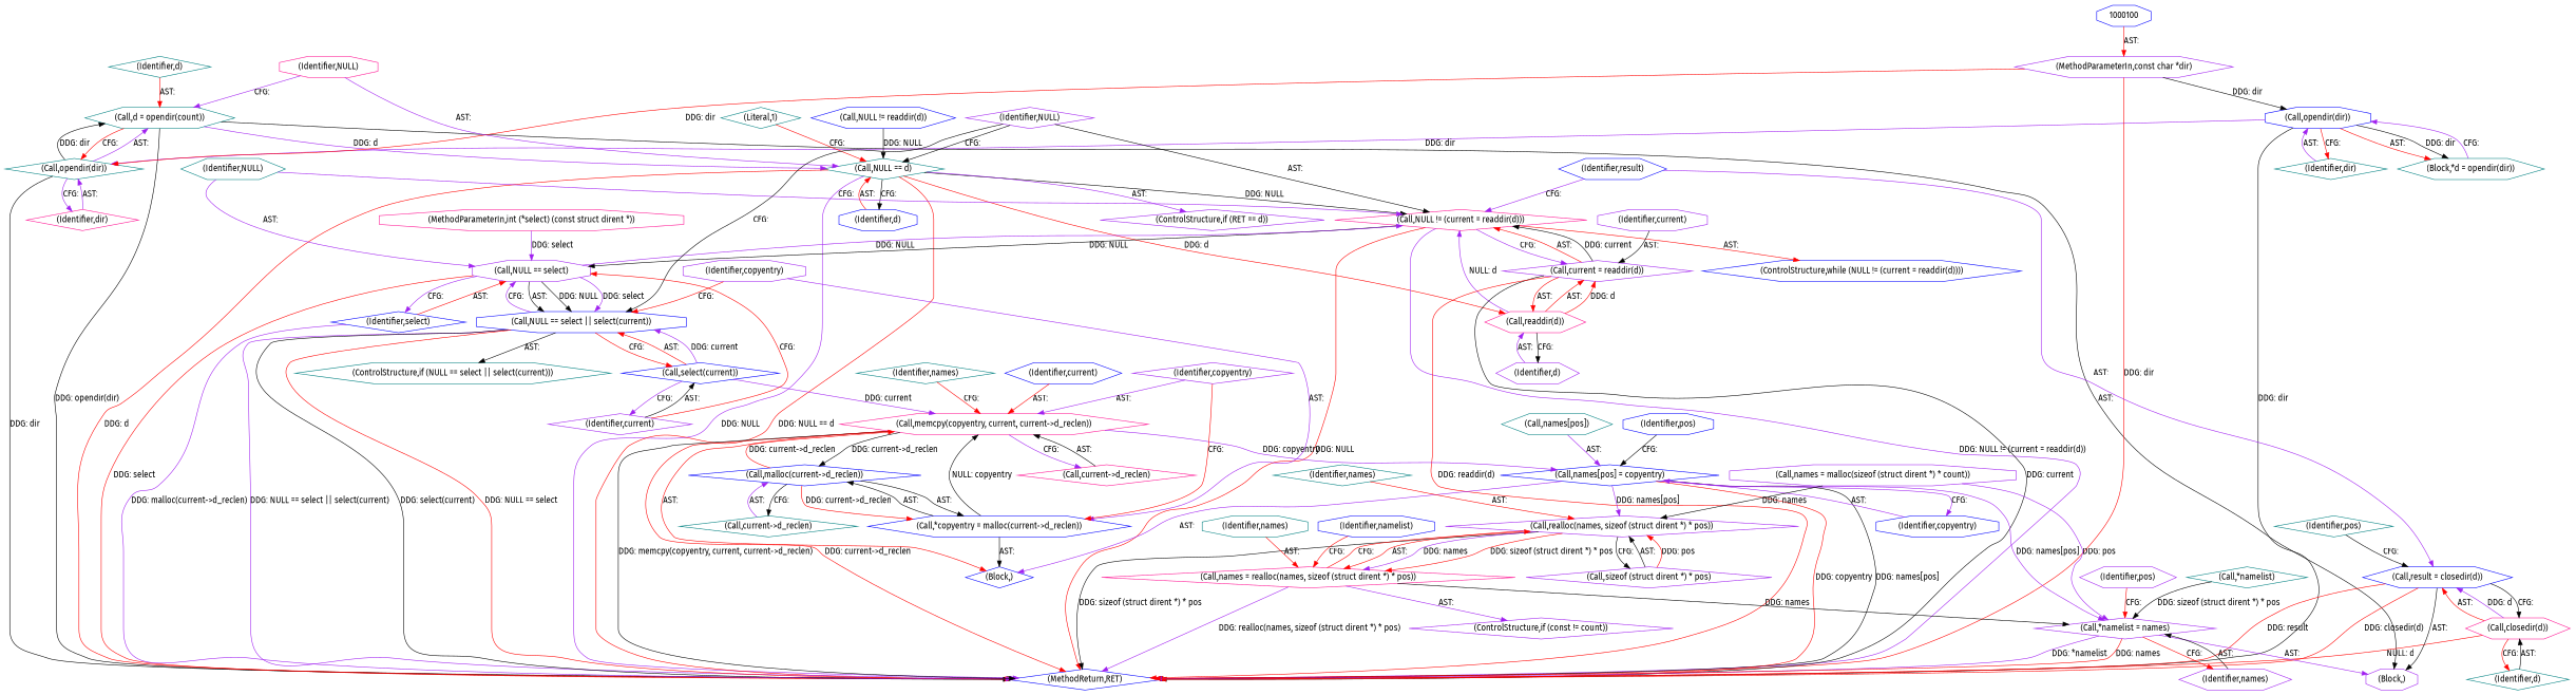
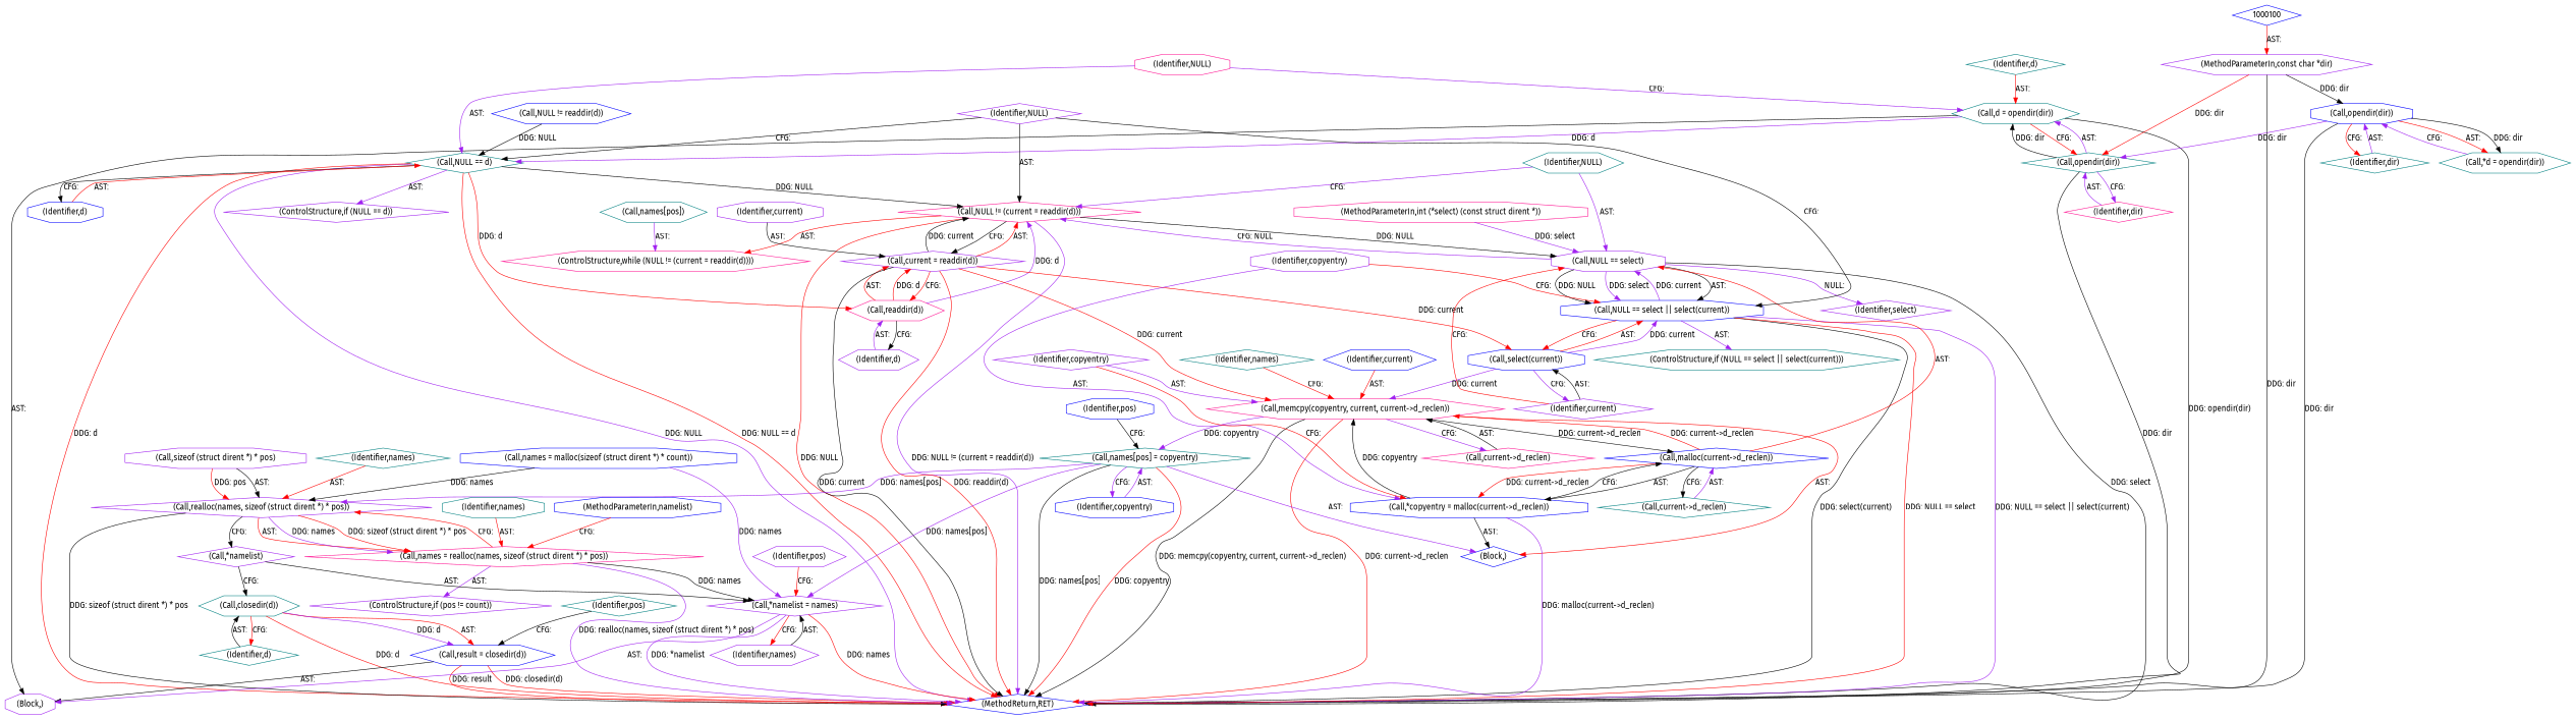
  digraph {
    fontname="Fira Sans"
    node [color=purple fontname="Fira Sans" shape=diamond]
    edge [color=red fontname="Fira Sans"]
-   n1 [color=teal label="(Call,d = opendir(count))" shape=hexagon]
+   n1 [color=teal label="(Call,d = opendir(dir))" shape=hexagon]
    n2 [color=teal label="(Call,opendir(dir))"]
    n3 [color=teal label="(Call,NULL == d)"]
    n4 [label="(Block,)" shape=octagon]
    n5 [color=blue label="(MethodReturn,RET)"]
    n6 [color=deeppink label="(Identifier,dir)"]
    n7 [color=deeppink label="(Call,NULL != (current = readdir(d)))"]
    n8 [color=deeppink label="(Call,readdir(d))" shape=hexagon]
-   n9 [label="(ControlStructure,if (RET == d))"]
+   n9 [label="(ControlStructure,if (NULL == d))"]
    n10 [color=blue label="(Identifier,d)" shape=octagon]
    n11 [color=blue label="(Call,opendir(dir))" shape=octagon]
    n12 [color=teal label="(Identifier,dir)"]
-   n13 [color=teal label="(Block,*d = opendir(dir))" shape=hexagon]
+   n13 [color=teal label="(Call,*d = opendir(dir))" shape=hexagon]
    n14 [label="(MethodParameterIn,const char *dir)" shape=hexagon]
-   1000100 [color=blue shape=octagon]
+   1000100 [color=blue]
    n16 [label="(Call,NULL == select)" shape=octagon]
    n17 [label="(Call,current = readdir(d))"]
-   n18 [color=blue label="(ControlStructure,while (NULL != (current = readdir(d))))" shape=hexagon]
+   n18 [color=deeppink label="(ControlStructure,while (NULL != (current = readdir(d))))" shape=hexagon]
    n19 [label="(Identifier,d)" shape=hexagon]
    n20 [color=blue label="(Call,NULL == select || select(current))" shape=octagon]
-   n21 [color=blue label="(Identifier,select)"]
-   n22 [color=blue label="(Call,select(current))"]
+   n21 [label="(Identifier,select)"]
+   n22 [color=blue label="(Call,select(current))" shape=octagon]
    n23 [color=deeppink label="(Call,memcpy(copyentry, current, current->d_reclen))" shape=hexagon]
    n24 [color=teal label="(ControlStructure,if (NULL == select || select(current)))" shape=hexagon]
    n25 [label="(Identifier,current)"]
-   n26 [color=deeppink label="(Call,closedir(d))" shape=hexagon]
+   n26 [color=teal label="(Call,closedir(d))" shape=hexagon]
    n27 [color=blue label="(Call,result = closedir(d))" shape=hexagon]
    n28 [color=teal label="(Identifier,d)"]
    n29 [color=blue label="(Call,malloc(current->d_reclen))"]
-   n30 [color=blue label="(Call,names[pos] = copyentry)"]
+   n30 [color=teal label="(Call,names[pos] = copyentry)"]
    n31 [color=blue label="(Block,)"]
    n32 [color=deeppink label="(Call,current->d_reclen)"]
-   n33 [color=blue label="(Call,*copyentry = malloc(current->d_reclen))" shape=hexagon]
+   n33 [color=blue label="(Call,*copyentry = malloc(current->d_reclen))" shape=octagon]
    n34 [color=teal label="(Call,current->d_reclen)"]
    n35 [label="(Call,realloc(names, sizeof (struct dirent *) * pos))"]
    n36 [label="(Call,*namelist = names)"]
    n37 [color=blue label="(Identifier,copyentry)" shape=octagon]
    n38 [color=deeppink label="(Call,names = realloc(names, sizeof (struct dirent *) * pos))"]
-   n39 [label="(Call,sizeof (struct dirent *) * pos)"]
+   n39 [label="(Call,sizeof (struct dirent *) * pos)" shape=octagon]
    n40 [label="(Identifier,names)" shape=hexagon]
-   n41 [label="(ControlStructure,if (const != count))"]
-   n42 [color=teal label="(Call,*namelist)"]
-   n43 [color=teal label="(Literal,1)"]
+   n41 [label="(ControlStructure,if (pos != count))"]
+   n42 [label="(Call,*namelist)"]
    n44 [color=deeppink label="(MethodParameterIn,int (*select) (const struct dirent *))" shape=octagon]
    n45 [color=deeppink label="(Identifier,NULL)" shape=octagon]
    n46 [color=teal label="(Identifier,d)"]
    n47 [color=teal label="(Identifier,NULL)" shape=hexagon]
    n48 [label="(Identifier,NULL)"]
    n49 [color=teal label="(Call,names[pos])" shape=hexagon]
-   n50 [label="(Call,names = malloc(sizeof (struct dirent *) * count))" shape=octagon]
+   n50 [color=blue label="(Call,names = malloc(sizeof (struct dirent *) * count))" shape=octagon]
    n51 [color=blue label="(Identifier,pos)" shape=octagon]
    n52 [color=teal label="(Identifier,names)"]
    n53 [color=blue label="(Call,NULL != readdir(d))" shape=hexagon]
    n54 [label="(Identifier,pos)" shape=hexagon]
    n55 [color=blue label="(Identifier,current)" shape=hexagon]
    n56 [color=teal label="(Identifier,pos)"]
    n57 [label="(Identifier,current)" shape=octagon]
    n58 [label="(Identifier,copyentry)" shape=octagon]
    n59 [color=teal label="(Identifier,names)" shape=octagon]
-   n60 [color=blue label="(Identifier,result)" shape=hexagon]
    n61 [color=teal label="(Identifier,names)"]
-   n62 [color=blue label="(Identifier,namelist)" shape=octagon]
+   n62 [color=blue label="(MethodParameterIn,namelist)" shape=octagon]
    n63 [label="(Identifier,copyentry)"]
    n1 -> n2 [label="CFG: "]
    n1 -> n3 [color=purple label="DDG: d"]
    n1 -> n4 [color=black label="AST: "]
    n1 -> n5 [color=black label="DDG: opendir(dir)"]
    n2 -> n1 [color=purple label="AST: "]
    n2 -> n1 [color=black label="DDG: dir"]
    n2 -> n5 [color=black label="DDG: dir"]
    n2 -> n6 [color=purple label="CFG: "]
    n3 -> n5 [color=purple label="DDG: NULL"]
    n3 -> n5 [label="DDG: NULL == d"]
    n3 -> n5 [label="DDG: d"]
    n3 -> n7 [color=black label="DDG: NULL"]
    n3 -> n8 [label="DDG: d"]
    n3 -> n9 [color=purple label="AST: "]
    n3 -> n10 [color=black label="CFG: "]
    n6 -> n2 [color=purple label="AST: "]
    n7 -> n5 [label="DDG: NULL"]
    n7 -> n5 [color=purple label="DDG: NULL != (current = readdir(d))"]
    n7 -> n16 [color=black label="DDG: NULL"]
-   n7 -> n17 [color=purple label="CFG: "]
+   n7 -> n17 [color=black label="CFG: "]
    n7 -> n18 [label="AST: "]
-   n8 -> n7 [color=purple label="NULL: d"]
+   n8 -> n7 [color=purple label="DDG: d"]
    n8 -> n17 [label="AST: "]
    n8 -> n17 [label="DDG: d"]
    n8 -> n19 [color=black label="CFG: "]
    n10 -> n3 [label="AST: "]
    n11 -> n2 [color=purple label="DDG: dir"]
    n11 -> n5 [color=black label="DDG: dir"]
    n11 -> n12 [label="CFG: "]
    n11 -> n13 [label="AST: "]
    n11 -> n13 [color=black label="DDG: dir"]
    n12 -> n11 [color=purple label="AST: "]
    n13 -> n11 [color=purple label="CFG: "]
    n14 -> n2 [label="DDG: dir"]
-   n14 -> n5 [label="DDG: dir"]
+   n14 -> n5 [color=black label="DDG: dir"]
    n14 -> n11 [color=black label="DDG: dir"]
    1000100 -> n14 [label="AST: "]
-   n16 -> n5 [label="DDG: select"]
-   n16 -> n7 [color=purple label="DDG: NULL"]
+   n16 -> n5 [color=black label="DDG: select"]
+   n16 -> n7 [color=purple label="CFG: NULL"]
    n16 -> n20 [color=black label="AST: "]
    n16 -> n20 [color=black label="DDG: NULL"]
    n16 -> n20 [color=purple label="DDG: select"]
-   n16 -> n21 [color=purple label="CFG: "]
+   n16 -> n21 [color=purple label="NULL: "]
    n17 -> n5 [color=black label="DDG: current"]
    n17 -> n5 [label="DDG: readdir(d)"]
    n17 -> n7 [label="AST: "]
    n17 -> n7 [color=black label="DDG: current"]
-   n17 -> n8 [label="AST: "]
+   n17 -> n8 [label="CFG: "]
+   n17 -> n22 [label="DDG: current"]
+   n17 -> n23 [label="DDG: current"]
    n19 -> n8 [color=purple label="AST: "]
    n20 -> n5 [color=purple label="DDG: NULL == select || select(current)"]
    n20 -> n5 [color=black label="DDG: select(current)"]
    n20 -> n5 [label="DDG: NULL == select"]
-   n20 -> n16 [color=purple label="CFG: "]
+   n20 -> n16 [color=purple label="DDG: current"]
    n20 -> n22 [label="CFG: "]
-   n20 -> n24 [color=black label="AST: "]
-   n21 -> n16 [label="AST: "]
+   n20 -> n24 [color=purple label="AST: "]
+   n29 -> n16 [label="AST: "]
    n22 -> n20 [label="AST: "]
    n22 -> n20 [color=purple label="DDG: current"]
    n22 -> n23 [color=purple label="DDG: current"]
    n22 -> n25 [color=purple label="CFG: "]
    n23 -> n5 [label="DDG: current->d_reclen"]
    n23 -> n5 [color=black label="DDG: memcpy(copyentry, current, current->d_reclen)"]
    n23 -> n29 [color=black label="DDG: current->d_reclen"]
    n23 -> n30 [color=purple label="DDG: copyentry"]
    n23 -> n31 [label="AST: "]
    n23 -> n32 [color=purple label="CFG: "]
    n25 -> n16 [label="CFG: "]
    n25 -> n22 [color=black label="AST: "]
-   n26 -> n5 [label="NULL: d"]
+   n26 -> n5 [label="DDG: d"]
    n26 -> n27 [label="AST: "]
    n26 -> n27 [color=purple label="DDG: d"]
    n26 -> n28 [label="CFG: "]
    n27 -> n4 [color=black label="AST: "]
    n27 -> n5 [label="DDG: result"]
    n27 -> n5 [label="DDG: closedir(d)"]
-   n27 -> n26 [color=black label="CFG: "]
+   n42 -> n26 [color=black label="CFG: "]
    n28 -> n26 [color=black label="AST: "]
    n29 -> n23 [label="DDG: current->d_reclen"]
    n29 -> n33 [color=black label="AST: "]
    n29 -> n33 [label="DDG: current->d_reclen"]
    n29 -> n34 [color=black label="CFG: "]
    n30 -> n5 [color=black label="DDG: names[pos]"]
    n30 -> n5 [label="DDG: copyentry"]
    n30 -> n31 [color=purple label="AST: "]
    n30 -> n35 [color=purple label="DDG: names[pos]"]
    n30 -> n36 [color=purple label="DDG: names[pos]"]
    n30 -> n37 [color=purple label="CFG: "]
    n32 -> n23 [color=black label="AST: "]
-   n21 -> n5 [color=purple label="DDG: malloc(current->d_reclen)"]
-   n33 -> n23 [color=black label="NULL: copyentry"]
-   n33 -> n29 [color=black label="AST: "]
+   n33 -> n5 [color=purple label="DDG: malloc(current->d_reclen)"]
+   n33 -> n23 [color=black label="DDG: copyentry"]
+   n33 -> n29 [color=black label="CFG: "]
    n33 -> n31 [color=black label="AST: "]
    n34 -> n29 [color=purple label="AST: "]
    n35 -> n5 [color=black label="DDG: sizeof (struct dirent *) * pos"]
    n35 -> n38 [label="AST: "]
    n35 -> n38 [color=purple label="DDG: names"]
    n35 -> n38 [label="DDG: sizeof (struct dirent *) * pos"]
-   n35 -> n39 [color=black label="CFG: "]
+   n35 -> n42 [color=black label="CFG: "]
    n36 -> n4 [color=purple label="AST: "]
    n36 -> n5 [color=purple label="DDG: *namelist"]
    n36 -> n5 [label="DDG: names"]
    n36 -> n40 [label="CFG: "]
    n37 -> n30 [color=purple label="AST: "]
    n38 -> n5 [color=purple label="DDG: realloc(names, sizeof (struct dirent *) * pos)"]
    n38 -> n35 [label="CFG: "]
    n38 -> n36 [color=black label="DDG: names"]
    n38 -> n41 [color=purple label="AST: "]
    n39 -> n35 [color=black label="AST: "]
    n39 -> n35 [label="DDG: pos"]
    n40 -> n36 [color=black label="AST: "]
-   n42 -> n36 [color=black label="DDG: sizeof (struct dirent *) * pos"]
-   n43 -> n3 [label="CFG: "]
+   n42 -> n36 [color=black label="AST: "]
    n44 -> n16 [color=purple label="DDG: select"]
    n45 -> n1 [color=purple label="CFG: "]
    n45 -> n3 [color=purple label="AST: "]
    n46 -> n1 [label="AST: "]
    n47 -> n7 [color=purple label="CFG: "]
    n47 -> n16 [color=purple label="AST: "]
    n48 -> n3 [color=black label="CFG: "]
    n48 -> n7 [color=black label="AST: "]
    n48 -> n20 [color=black label="CFG: "]
-   n49 -> n30 [color=purple label="AST: "]
+   n49 -> n18 [color=purple label="AST: "]
    n50 -> n35 [color=black label="DDG: names"]
-   n50 -> n36 [color=purple label="DDG: pos"]
+   n50 -> n36 [color=purple label="DDG: names"]
    n51 -> n30 [color=black label="CFG: "]
    n52 -> n23 [label="CFG: "]
    n53 -> n3 [color=black label="DDG: NULL"]
    n54 -> n36 [label="CFG: "]
    n55 -> n23 [label="AST: "]
    n56 -> n27 [color=black label="CFG: "]
    n57 -> n17 [color=black label="AST: "]
    n58 -> n20 [label="CFG: "]
    n58 -> n33 [color=purple label="AST: "]
    n59 -> n38 [label="AST: "]
-   n60 -> n7 [color=purple label="CFG: "]
-   n60 -> n27 [color=purple label="AST: "]
    n61 -> n35 [label="AST: "]
    n62 -> n38 [label="CFG: "]
    n63 -> n23 [color=purple label="AST: "]
    n63 -> n33 [label="CFG: "]
  }
